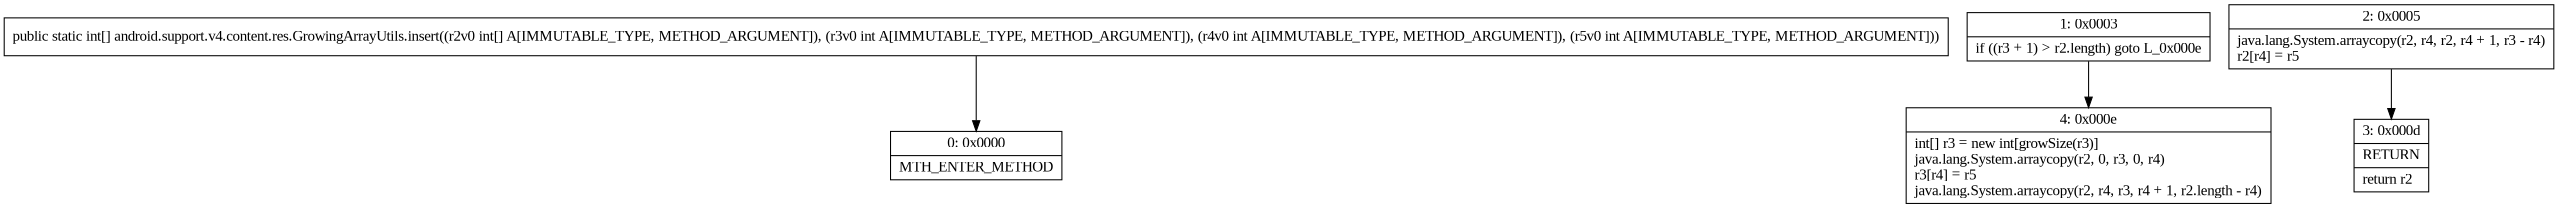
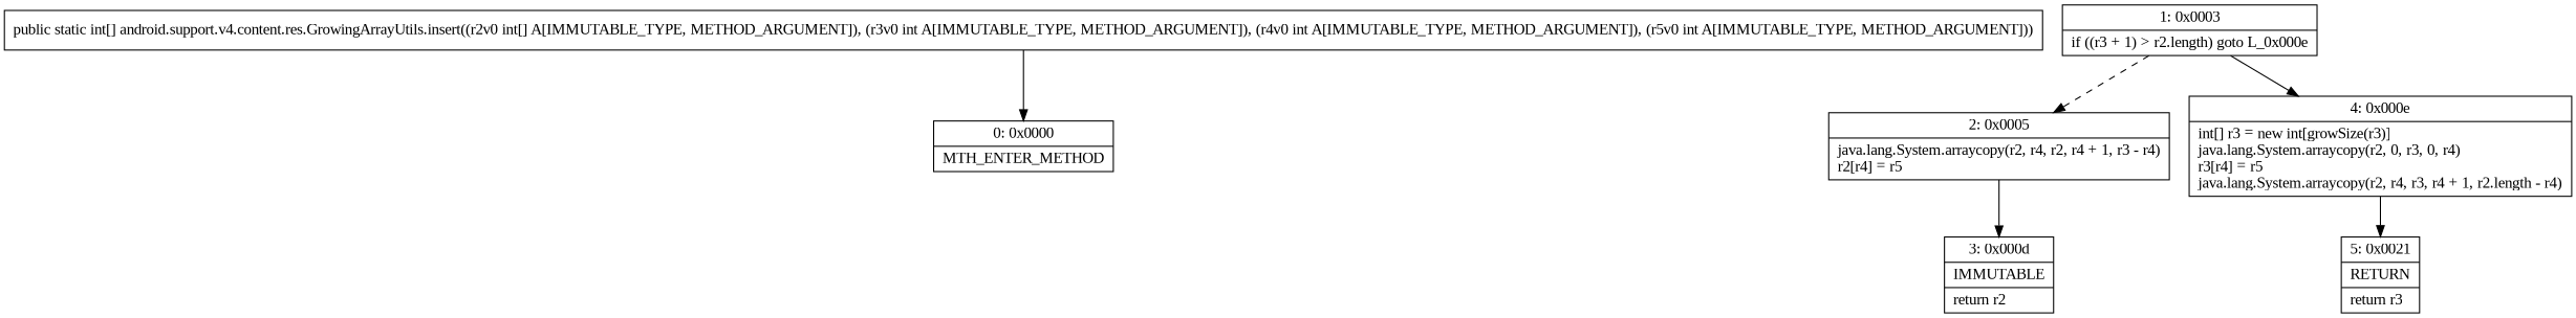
  digraph {
    fontname="Liberation Serif"
    node [fontname="Liberation Serif" shape=record]
    edge [fontname="Liberation Serif"]
    n1 [label="{0\:\ 0x0000|MTH_ENTER_METHOD\l}"]
    n2 [label="{1\:\ 0x0003|if ((r3 + 1) \> r2.length) goto L_0x000e\l}"]
    n3 [label="{2\:\ 0x0005|java.lang.System.arraycopy(r2, r4, r2, r4 + 1, r3 \- r4)\lr2[r4] = r5\l}"]
    n4 [label="{4\:\ 0x000e|int[] r3 = new int[growSize(r3)]\ljava.lang.System.arraycopy(r2, 0, r3, 0, r4)\lr3[r4] = r5\ljava.lang.System.arraycopy(r2, r4, r3, r4 + 1, r2.length \- r4)\l}"]
-   n5 [label="{3\:\ 0x000d|RETURN\l|return r2\l}"]
+   n5 [label="{3\:\ 0x000d|IMMUTABLE\l|return r2\l}"]
+   n6 [label="{5\:\ 0x0021|RETURN\l|return r3\l}"]
    n7 [label="{public static int[] android.support.v4.content.res.GrowingArrayUtils.insert((r2v0 int[] A[IMMUTABLE_TYPE, METHOD_ARGUMENT]), (r3v0 int A[IMMUTABLE_TYPE, METHOD_ARGUMENT]), (r4v0 int A[IMMUTABLE_TYPE, METHOD_ARGUMENT]), (r5v0 int A[IMMUTABLE_TYPE, METHOD_ARGUMENT])) }"]
+   n2 -> n3 [style=dashed]
    n2 -> n4
    n3 -> n5
+   n4 -> n6
    n7 -> n1
  }
